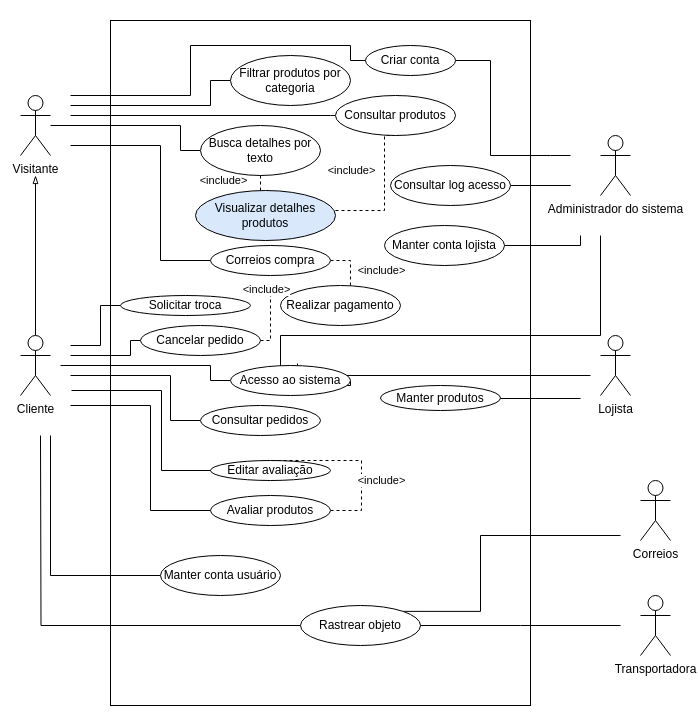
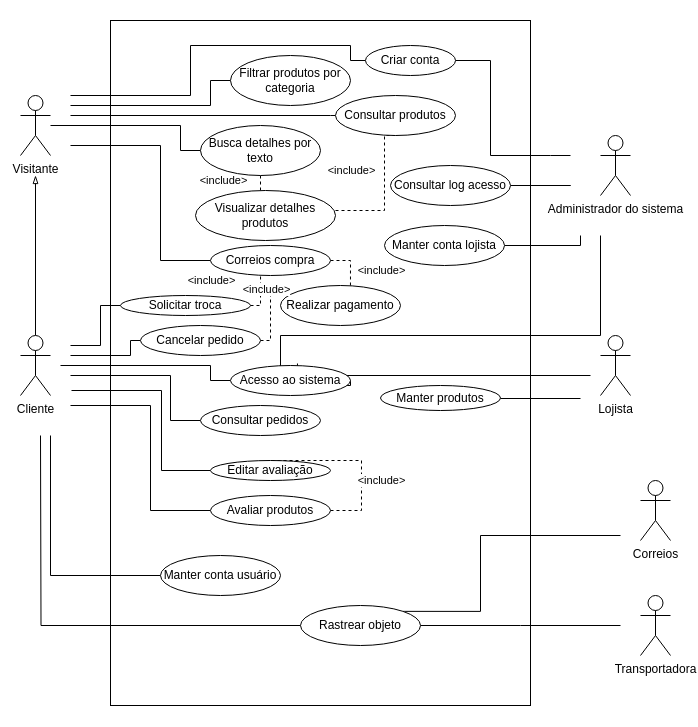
  <mxCell id="0" />
  <mxCell id="1" parent="0" />
  <mxCell id="2" value="" style="rounded=0;whiteSpace=wrap;html=1;fillColor=none;gradientColor=#ffffff;" parent="1" vertex="1"><mxGeometry x="110" y="20" width="420" height="685" as="geometry" /></mxCell>
  <mxCell id="3" style="edgeStyle=orthogonalEdgeStyle;rounded=0;orthogonalLoop=1;jettySize=auto;html=1;endArrow=blockThin;endFill=0;" parent="1" source="4" edge="1"><mxGeometry relative="1" as="geometry"><mxPoint x="35" y="175" as="targetPoint" /></mxGeometry></mxCell>
  <mxCell id="4" value="&lt;div&gt;Cliente&lt;/div&gt;" style="shape=umlActor;verticalLabelPosition=bottom;verticalAlign=top;html=1;outlineConnect=0;" parent="1" vertex="1"><mxGeometry x="20" y="335" width="30" height="60" as="geometry" /></mxCell>
  <mxCell id="5" value="Visitante" style="shape=umlActor;verticalLabelPosition=bottom;verticalAlign=top;html=1;outlineConnect=0;" parent="1" vertex="1"><mxGeometry x="20" y="95" width="30" height="60" as="geometry" /></mxCell>
  <mxCell id="6" style="edgeStyle=orthogonalEdgeStyle;rounded=0;orthogonalLoop=1;jettySize=auto;html=1;exitX=0;exitY=0.5;exitDx=0;exitDy=0;endArrow=none;endFill=0;" parent="1" source="8" target="5" edge="1"><mxGeometry relative="1" as="geometry"><Array as="points"><mxPoint x="180" y="150" /><mxPoint x="180" y="125" /></Array></mxGeometry></mxCell>
  <mxCell id="7" value="&amp;lt;include&amp;gt;" style="edgeStyle=orthogonalEdgeStyle;rounded=0;orthogonalLoop=1;jettySize=auto;html=1;endArrow=none;endFill=0;dashed=1;" parent="1" source="8" target="10" edge="1"><mxGeometry x="0.667" y="39" relative="1" as="geometry"><mxPoint x="-3" y="-15" as="offset" /></mxGeometry></mxCell>
  <mxCell id="8" value="Busca detalhes por texto" style="ellipse;whiteSpace=wrap;html=1;" parent="1" vertex="1"><mxGeometry x="200" y="125" width="120" height="50" as="geometry" /></mxCell>
  <mxCell id="9" value="Administrador do sistema" style="shape=umlActor;verticalLabelPosition=bottom;verticalAlign=top;html=1;outlineConnect=0;" parent="1" vertex="1"><mxGeometry x="600" y="135" width="30" height="60" as="geometry" /></mxCell>
- <mxCell id="10" value="Visualizar detalhes produtos" style="ellipse;whiteSpace=wrap;html=1;fillColor=#dae8fc;" parent="1" vertex="1"><mxGeometry x="195" y="190" width="140" height="50" as="geometry" /></mxCell>
+ <mxCell id="10" value="Visualizar detalhes produtos" style="ellipse;whiteSpace=wrap;html=1;" parent="1" vertex="1"><mxGeometry x="195" y="190" width="140" height="50" as="geometry" /></mxCell>
  <mxCell id="11" value="Transportadora" style="shape=umlActor;verticalLabelPosition=bottom;verticalAlign=top;html=1;outlineConnect=0;" parent="1" vertex="1"><mxGeometry x="640" y="595" width="30" height="60" as="geometry" /></mxCell>
  <mxCell id="12" value="Lojista" style="shape=umlActor;verticalLabelPosition=bottom;verticalAlign=top;html=1;outlineConnect=0;" parent="1" vertex="1"><mxGeometry x="600" y="335" width="30" height="60" as="geometry" /></mxCell>
  <mxCell id="13" value="Correios" style="shape=umlActor;verticalLabelPosition=bottom;verticalAlign=top;html=1;outlineConnect=0;" parent="1" vertex="1"><mxGeometry x="640" y="480" width="30" height="60" as="geometry" /></mxCell>
  <mxCell id="14" style="edgeStyle=orthogonalEdgeStyle;rounded=0;orthogonalLoop=1;jettySize=auto;html=1;exitX=1;exitY=0.5;exitDx=0;exitDy=0;endArrow=none;endFill=0;" parent="1" source="16" edge="1"><mxGeometry relative="1" as="geometry"><mxPoint x="570" y="155" as="targetPoint" /><Array as="points"><mxPoint x="490" y="60" /><mxPoint x="490" y="155" /><mxPoint x="550" y="155" /></Array></mxGeometry></mxCell>
  <mxCell id="15" style="edgeStyle=orthogonalEdgeStyle;rounded=0;orthogonalLoop=1;jettySize=auto;html=1;exitX=0;exitY=0.5;exitDx=0;exitDy=0;endArrow=none;endFill=0;" parent="1" source="16" edge="1"><mxGeometry relative="1" as="geometry"><mxPoint x="70" y="95" as="targetPoint" /><Array as="points"><mxPoint x="350" y="60" /><mxPoint x="350" y="45" /><mxPoint x="190" y="45" /><mxPoint x="190" y="95" /></Array></mxGeometry></mxCell>
  <mxCell id="16" value="&lt;div&gt;Criar conta&lt;/div&gt;" style="ellipse;whiteSpace=wrap;html=1;" parent="1" vertex="1"><mxGeometry x="365" y="45" width="90" height="30" as="geometry" /></mxCell>
  <mxCell id="17" style="edgeStyle=orthogonalEdgeStyle;rounded=0;orthogonalLoop=1;jettySize=auto;html=1;exitX=0;exitY=0.5;exitDx=0;exitDy=0;endArrow=none;endFill=0;" parent="1" source="19" edge="1"><mxGeometry relative="1" as="geometry"><mxPoint x="70" y="115" as="targetPoint" /><Array as="points"><mxPoint x="330" y="115" /><mxPoint x="330" y="115" /></Array></mxGeometry></mxCell>
  <mxCell id="18" value="&amp;lt;include&amp;gt;" style="edgeStyle=orthogonalEdgeStyle;rounded=0;orthogonalLoop=1;jettySize=auto;html=1;exitX=0.5;exitY=1;exitDx=0;exitDy=0;endArrow=none;endFill=0;dashed=1;" parent="1" source="19" target="10" edge="1"><mxGeometry x="-0.326" y="-33" relative="1" as="geometry"><Array as="points"><mxPoint x="384" y="210" /></Array><mxPoint as="offset" /></mxGeometry></mxCell>
  <mxCell id="19" value="Consultar produtos" style="ellipse;whiteSpace=wrap;html=1;" parent="1" vertex="1"><mxGeometry x="335" y="95" width="120" height="40" as="geometry" /></mxCell>
  <mxCell id="20" style="edgeStyle=orthogonalEdgeStyle;rounded=0;orthogonalLoop=1;jettySize=auto;html=1;endArrow=none;endFill=0;" parent="1" source="21" edge="1"><mxGeometry relative="1" as="geometry"><mxPoint x="70" y="105" as="targetPoint" /><Array as="points"><mxPoint x="210" y="80" /><mxPoint x="210" y="105" /></Array></mxGeometry></mxCell>
  <mxCell id="21" value="Filtrar produtos por categoria" style="ellipse;whiteSpace=wrap;html=1;" parent="1" vertex="1"><mxGeometry x="230" y="55" width="120" height="50" as="geometry" /></mxCell>
  <mxCell id="22" style="edgeStyle=orthogonalEdgeStyle;rounded=0;orthogonalLoop=1;jettySize=auto;html=1;exitX=0;exitY=0.5;exitDx=0;exitDy=0;endArrow=none;endFill=0;" parent="1" source="25" edge="1"><mxGeometry relative="1" as="geometry"><mxPoint x="60" y="365" as="targetPoint" /><Array as="points"><mxPoint x="210" y="380" /><mxPoint x="210" y="365" /></Array></mxGeometry></mxCell>
  <mxCell id="23" style="edgeStyle=orthogonalEdgeStyle;rounded=0;orthogonalLoop=1;jettySize=auto;html=1;exitX=1;exitY=0.5;exitDx=0;exitDy=0;endArrow=none;endFill=0;" parent="1" source="25" edge="1"><mxGeometry relative="1" as="geometry"><mxPoint x="600" y="235" as="targetPoint" /><Array as="points"><mxPoint x="350" y="385" /><mxPoint x="310" y="385" /><mxPoint x="310" y="375" /><mxPoint x="280" y="375" /><mxPoint x="280" y="335" /><mxPoint x="600" y="335" /></Array></mxGeometry></mxCell>
  <mxCell id="24" style="edgeStyle=orthogonalEdgeStyle;rounded=0;orthogonalLoop=1;jettySize=auto;html=1;exitX=0.558;exitY=-0.067;exitDx=0;exitDy=0;endArrow=none;endFill=0;exitPerimeter=0;" parent="1" source="25" edge="1"><mxGeometry relative="1" as="geometry"><mxPoint x="590" y="375" as="targetPoint" /><Array as="points"><mxPoint x="297" y="375" /><mxPoint x="590" y="375" /></Array></mxGeometry></mxCell>
  <mxCell id="25" value="Acesso ao sistema" style="ellipse;whiteSpace=wrap;html=1;" parent="1" vertex="1"><mxGeometry x="230" y="365" width="120" height="30" as="geometry" /></mxCell>
  <mxCell id="26" style="edgeStyle=orthogonalEdgeStyle;rounded=0;orthogonalLoop=1;jettySize=auto;html=1;exitX=0;exitY=0.5;exitDx=0;exitDy=0;endArrow=none;endFill=0;" parent="1" source="28" edge="1"><mxGeometry relative="1" as="geometry"><mxPoint x="70" y="145" as="targetPoint" /><Array as="points"><mxPoint x="160" y="260" /><mxPoint x="160" y="145" /></Array></mxGeometry></mxCell>
  <mxCell id="27" value="&amp;lt;include&amp;gt;" style="edgeStyle=orthogonalEdgeStyle;rounded=0;orthogonalLoop=1;jettySize=auto;html=1;exitX=1;exitY=0.5;exitDx=0;exitDy=0;entryX=0.583;entryY=0;entryDx=0;entryDy=0;entryPerimeter=0;endArrow=none;endFill=0;dashed=1;" parent="1" source="28" target="29" edge="1"><mxGeometry x="0.331" y="31" relative="1" as="geometry"><mxPoint as="offset" /></mxGeometry></mxCell>
  <mxCell id="28" value="Correios compra" style="ellipse;whiteSpace=wrap;html=1;" parent="1" vertex="1"><mxGeometry x="210" y="245" width="120" height="30" as="geometry" /></mxCell>
  <mxCell id="29" value="Realizar pagamento" style="ellipse;whiteSpace=wrap;html=1;" parent="1" vertex="1"><mxGeometry x="280" y="285" width="120" height="40" as="geometry" /></mxCell>
  <mxCell id="30" style="edgeStyle=orthogonalEdgeStyle;rounded=0;orthogonalLoop=1;jettySize=auto;html=1;exitX=0;exitY=0.5;exitDx=0;exitDy=0;endArrow=none;endFill=0;" parent="1" source="31" edge="1"><mxGeometry relative="1" as="geometry"><mxPoint x="70" y="375" as="targetPoint" /><Array as="points"><mxPoint x="170" y="420" /><mxPoint x="170" y="375" /><mxPoint x="70" y="375" /></Array></mxGeometry></mxCell>
  <mxCell id="31" value="Consultar pedidos" style="ellipse;whiteSpace=wrap;html=1;" parent="1" vertex="1"><mxGeometry x="200" y="405" width="120" height="30" as="geometry" /></mxCell>
  <mxCell id="32" style="edgeStyle=orthogonalEdgeStyle;rounded=0;orthogonalLoop=1;jettySize=auto;html=1;endArrow=none;endFill=0;" parent="1" source="35" edge="1"><mxGeometry relative="1" as="geometry"><mxPoint x="40" y="435" as="targetPoint" /></mxGeometry></mxCell>
  <mxCell id="33" style="edgeStyle=orthogonalEdgeStyle;rounded=0;orthogonalLoop=1;jettySize=auto;html=1;exitX=1;exitY=0.5;exitDx=0;exitDy=0;endArrow=none;endFill=0;" parent="1" source="35" edge="1"><mxGeometry relative="1" as="geometry"><mxPoint x="620" y="625" as="targetPoint" /></mxGeometry></mxCell>
  <mxCell id="34" style="edgeStyle=orthogonalEdgeStyle;rounded=0;orthogonalLoop=1;jettySize=auto;html=1;exitX=1;exitY=0;exitDx=0;exitDy=0;endArrow=none;endFill=0;" parent="1" source="35" edge="1"><mxGeometry relative="1" as="geometry"><mxPoint x="620" y="535" as="targetPoint" /><Array as="points"><mxPoint x="480" y="611" /><mxPoint x="480" y="535" /></Array></mxGeometry></mxCell>
  <mxCell id="35" value="Rastrear objeto" style="ellipse;whiteSpace=wrap;html=1;" parent="1" vertex="1"><mxGeometry x="300" y="605" width="120" height="40" as="geometry" /></mxCell>
  <mxCell id="36" style="edgeStyle=orthogonalEdgeStyle;rounded=0;orthogonalLoop=1;jettySize=auto;html=1;exitX=0;exitY=0.5;exitDx=0;exitDy=0;endArrow=none;endFill=0;" parent="1" source="38" edge="1"><mxGeometry relative="1" as="geometry"><mxPoint x="70" y="405" as="targetPoint" /><Array as="points"><mxPoint x="150" y="510" /><mxPoint x="150" y="405" /></Array></mxGeometry></mxCell>
  <mxCell id="37" value="&amp;lt;include&amp;gt;" style="edgeStyle=orthogonalEdgeStyle;rounded=0;orthogonalLoop=1;jettySize=auto;html=1;exitX=1;exitY=0.5;exitDx=0;exitDy=0;entryX=0.5;entryY=0;entryDx=0;entryDy=0;endArrow=none;endFill=0;dashed=1;" parent="1" source="38" target="40" edge="1"><mxGeometry x="-0.291" y="-20" relative="1" as="geometry"><Array as="points"><mxPoint x="361" y="510" /><mxPoint x="361" y="460" /></Array><mxPoint as="offset" /></mxGeometry></mxCell>
  <mxCell id="38" value="Avaliar produtos" style="ellipse;whiteSpace=wrap;html=1;" parent="1" vertex="1"><mxGeometry x="210" y="495" width="120" height="30" as="geometry" /></mxCell>
  <mxCell id="39" style="edgeStyle=orthogonalEdgeStyle;rounded=0;orthogonalLoop=1;jettySize=auto;html=1;exitX=0;exitY=0.5;exitDx=0;exitDy=0;endArrow=none;endFill=0;" edge="1" parent="1" source="40"><mxGeometry relative="1" as="geometry"><mxPoint x="71" y="390" as="targetPoint" /><Array as="points"><mxPoint x="161" y="470" /><mxPoint x="161" y="390" /></Array></mxGeometry></mxCell>
  <mxCell id="40" value="Editar avaliação" style="ellipse;whiteSpace=wrap;html=1;" parent="1" vertex="1"><mxGeometry x="210" y="460" width="120" height="20" as="geometry" /></mxCell>
  <mxCell id="41" style="edgeStyle=orthogonalEdgeStyle;rounded=0;orthogonalLoop=1;jettySize=auto;html=1;exitX=0;exitY=0.5;exitDx=0;exitDy=0;endArrow=none;endFill=0;" parent="1" source="43" edge="1"><mxGeometry relative="1" as="geometry"><mxPoint x="70" y="345" as="targetPoint" /><Array as="points"><mxPoint x="100" y="305" /><mxPoint x="100" y="345" /></Array></mxGeometry></mxCell>
+ <mxCell id="42" value="&amp;lt;include&amp;gt;" style="edgeStyle=orthogonalEdgeStyle;rounded=0;orthogonalLoop=1;jettySize=auto;html=1;exitX=1;exitY=0.5;exitDx=0;exitDy=0;entryX=0.417;entryY=1;entryDx=0;entryDy=0;entryPerimeter=0;endArrow=none;endFill=0;dashed=1;" parent="1" source="43" target="28" edge="1"><mxGeometry x="-1" y="46" relative="1" as="geometry"><mxPoint x="-39" y="21" as="offset" /></mxGeometry></mxCell>
  <mxCell id="43" value="Solicitar troca" style="ellipse;whiteSpace=wrap;html=1;" parent="1" vertex="1"><mxGeometry x="120" y="295" width="130" height="20" as="geometry" /></mxCell>
  <mxCell id="44" style="edgeStyle=orthogonalEdgeStyle;rounded=0;orthogonalLoop=1;jettySize=auto;html=1;endArrow=none;endFill=0;" parent="1" source="46" edge="1"><mxGeometry relative="1" as="geometry"><mxPoint x="70" y="355" as="targetPoint" /><Array as="points"><mxPoint x="130" y="340" /><mxPoint x="130" y="355" /></Array></mxGeometry></mxCell>
  <mxCell id="45" value="&amp;lt;include&amp;gt;" style="edgeStyle=orthogonalEdgeStyle;rounded=0;orthogonalLoop=1;jettySize=auto;html=1;exitX=1;exitY=0.5;exitDx=0;exitDy=0;endArrow=none;endFill=0;dashed=1;" parent="1" source="46" edge="1"><mxGeometry x="0.867" y="-1" relative="1" as="geometry"><Array as="points"><mxPoint x="270" y="340" /></Array><mxPoint x="261" y="290" as="targetPoint" /><mxPoint as="offset" /></mxGeometry></mxCell>
  <mxCell id="46" value="Cancelar pedido" style="ellipse;whiteSpace=wrap;html=1;" parent="1" vertex="1"><mxGeometry x="140" y="325" width="120" height="30" as="geometry" /></mxCell>
  <mxCell id="47" style="edgeStyle=orthogonalEdgeStyle;rounded=0;orthogonalLoop=1;jettySize=auto;html=1;exitX=1;exitY=0.5;exitDx=0;exitDy=0;endArrow=none;endFill=0;" parent="1" source="48" edge="1"><mxGeometry relative="1" as="geometry"><mxPoint x="580" y="398" as="targetPoint" /><Array as="points"><mxPoint x="580" y="398" /></Array></mxGeometry></mxCell>
  <mxCell id="48" value="Manter produtos" style="ellipse;whiteSpace=wrap;html=1;" parent="1" vertex="1"><mxGeometry x="380" y="385" width="120" height="25" as="geometry" /></mxCell>
  <mxCell id="49" style="edgeStyle=orthogonalEdgeStyle;rounded=0;orthogonalLoop=1;jettySize=auto;html=1;exitX=0;exitY=0.5;exitDx=0;exitDy=0;endArrow=none;endFill=0;" parent="1" source="50" edge="1"><mxGeometry relative="1" as="geometry"><mxPoint x="50" y="435" as="targetPoint" /><Array as="points"><mxPoint x="50" y="575" /></Array></mxGeometry></mxCell>
  <mxCell id="50" value="Manter conta usuário" style="ellipse;whiteSpace=wrap;html=1;" parent="1" vertex="1"><mxGeometry x="160" y="555" width="120" height="40" as="geometry" /></mxCell>
  <mxCell id="51" style="edgeStyle=orthogonalEdgeStyle;rounded=0;orthogonalLoop=1;jettySize=auto;html=1;exitX=1;exitY=0.5;exitDx=0;exitDy=0;endArrow=none;endFill=0;" parent="1" source="52" edge="1"><mxGeometry relative="1" as="geometry"><mxPoint x="580" y="235" as="targetPoint" /><Array as="points"><mxPoint x="580" y="245" /></Array></mxGeometry></mxCell>
  <mxCell id="52" value="Manter conta lojista" style="ellipse;whiteSpace=wrap;html=1;" parent="1" vertex="1"><mxGeometry x="384" y="225" width="120" height="40" as="geometry" /></mxCell>
  <mxCell id="53" style="edgeStyle=orthogonalEdgeStyle;rounded=0;orthogonalLoop=1;jettySize=auto;html=1;exitX=1;exitY=0.5;exitDx=0;exitDy=0;endArrow=none;endFill=0;" parent="1" source="54" edge="1"><mxGeometry relative="1" as="geometry"><mxPoint x="560" y="185" as="targetPoint" /><Array as="points"><mxPoint x="570" y="185" /></Array></mxGeometry></mxCell>
  <mxCell id="54" value="&lt;div&gt;Consultar log acesso&lt;/div&gt;" style="ellipse;whiteSpace=wrap;html=1;" parent="1" vertex="1"><mxGeometry x="390" y="165" width="120" height="40" as="geometry" /></mxCell>
